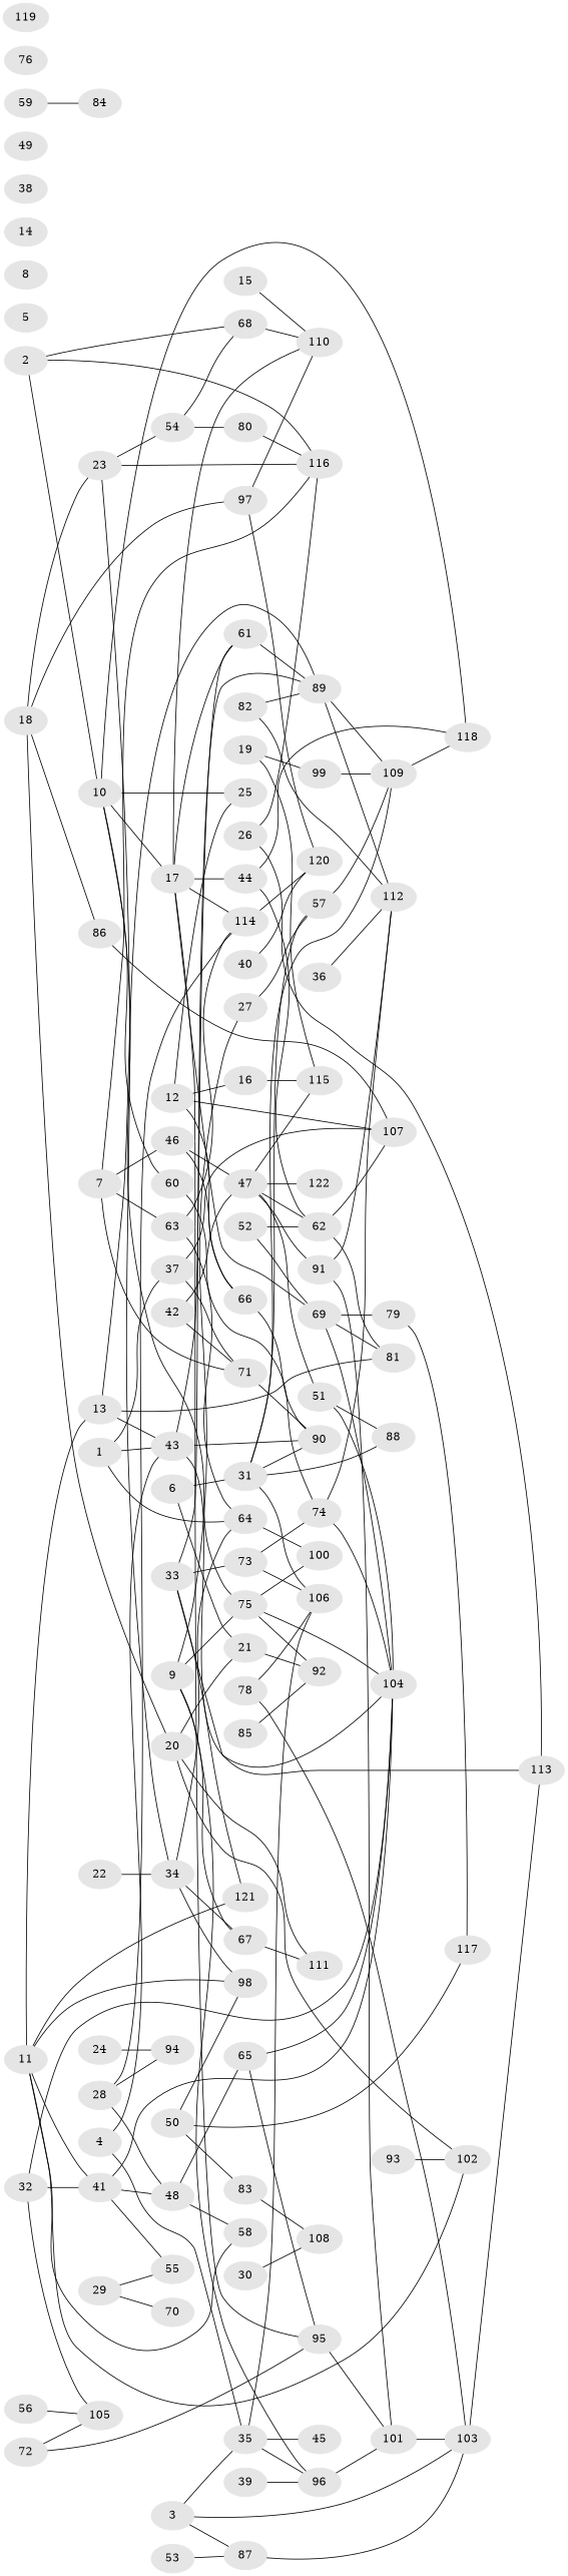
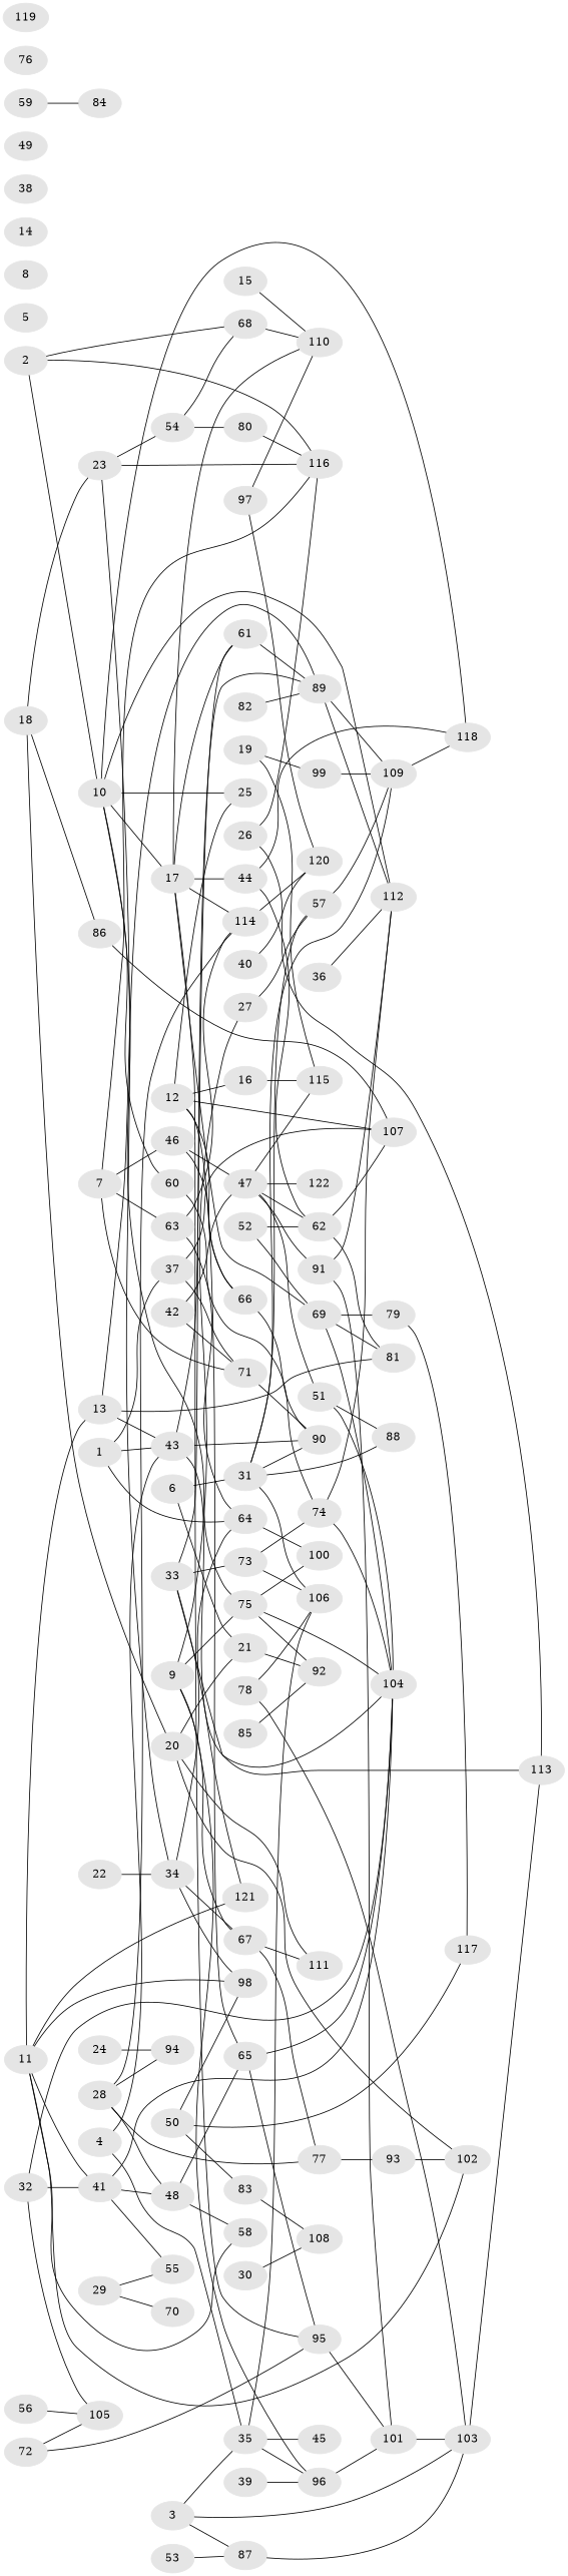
  graph {
    rankdir=LR
    node [color=gray90 style=filled]
    1
    37
    43
    64
    71
    107
    61
    113
    90
    100
    2
    10
    68
    116
    75
    17
    25
    60
    112
    118
    110
    3
    87
    103
    35
    4
    96
    106
    45
    5
    6
    21
    31
    92
    57
    88
    109
    7
    46
    63
    66
    47
    114
    8
    9
    27
    67
    111
+   77
    104
    101
    44
    69
    95
    74
    11
    13
    41
    58
    98
    102
    121
    81
    89
    48
    55
    12
    16
    65
    115
    14
    15
    62
    79
    120
    18
    20
    23
    86
    97
    34
    54
    19
    99
    22
    80
    24
    94
    26
    28
    93
    29
    70
    30
    108
    32
    105
    33
    73
    36
    38
    39
    40
    42
    51
    91
    122
    49
    50
    83
    117
    52
    53
    56
    59
    84
    72
    76
    78
    82
    85
    119
    1 -- 37
    1 -- 43
    1 -- 64
    37 -- 71
    37 -- 107
    43 -- 61
    43 -- 113
    43 -- 90
    64 -- 100
    71 -- 90
    61 -- 89
    2 -- 10
    2 -- 68
    2 -- 116
    10 -- 75
    10 -- 17
    10 -- 25
    10 -- 60
-   82 -- 112
+   10 -- 112
    10 -- 118
    68 -- 110
    75 -- 100
    75 -- 92
    75 -- 104
    17 -- 61
    17 -- 110
    17 -- 114
    17 -- 44
    17 -- 69
    17 -- 95
    60 -- 74
    3 -- 87
    3 -- 103
    3 -- 35
    87 -- 103
    103 -- 113
    35 -- 96
    35 -- 106
    35 -- 45
    4 -- 43
    4 -- 35
    96 -- 101
    6 -- 21
    6 -- 31
    21 -- 92
    31 -- 90
    31 -- 106
    31 -- 57
    31 -- 88
    31 -- 109
    57 -- 109
    109 -- 118
    7 -- 71
    7 -- 116
    7 -- 46
    7 -- 63
    46 -- 66
    46 -- 47
    63 -- 64
    63 -- 114
    66 -- 90
    47 -- 115
    47 -- 62
    47 -- 51
    47 -- 91
    47 -- 122
    114 -- 120
    9 -- 75
    9 -- 96
    9 -- 27
    9 -- 67
    27 -- 57
    67 -- 111
+   67 -- 77
+   77 -- 93
    101 -- 103
    44 -- 118
    44 -- 62
    69 -- 104
    69 -- 81
    69 -- 79
    95 -- 101
    74 -- 112
    74 -- 104
    11 -- 13
    11 -- 41
    11 -- 58
    11 -- 98
    11 -- 102
    11 -- 121
    13 -- 43
    13 -- 81
    13 -- 89
    41 -- 104
    41 -- 48
    41 -- 55
    89 -- 112
    89 -- 109
    48 -- 58
    48 -- 65
    12 -- 107
    12 -- 25
    12 -- 66
    12 -- 16
+   12 -- 65
    16 -- 115
    65 -- 104
    65 -- 95
    15 -- 110
    62 -- 107
    62 -- 81
    79 -- 117
    18 -- 20
    18 -- 23
    18 -- 86
-   18 -- 97
    20 -- 21
    20 -- 111
    20 -- 102
    23 -- 116
    23 -- 34
    23 -- 54
    86 -- 107
    97 -- 110
    97 -- 120
    34 -- 64
    34 -- 67
    34 -- 98
    54 -- 68
    54 -- 80
    19 -- 115
    19 -- 99
    99 -- 109
    22 -- 34
    80 -- 116
    24 -- 94
    26 -- 113
    26 -- 116
    28 -- 114
+   28 -- 77
    28 -- 48
    28 -- 94
    93 -- 102
    29 -- 55
    29 -- 70
    30 -- 108
    32 -- 104
    32 -- 41
    32 -- 105
    33 -- 104
    33 -- 121
    33 -- 89
    33 -- 73
    73 -- 106
    73 -- 74
    36 -- 112
    39 -- 96
    40 -- 120
    42 -- 71
    42 -- 47
    51 -- 88
    51 -- 104
    91 -- 112
    91 -- 101
    50 -- 98
    50 -- 83
    50 -- 117
    83 -- 108
    52 -- 69
    52 -- 62
    53 -- 87
    56 -- 105
    59 -- 84
    72 -- 95
    72 -- 105
    78 -- 103
    78 -- 106
    82 -- 89
    85 -- 92
  }
